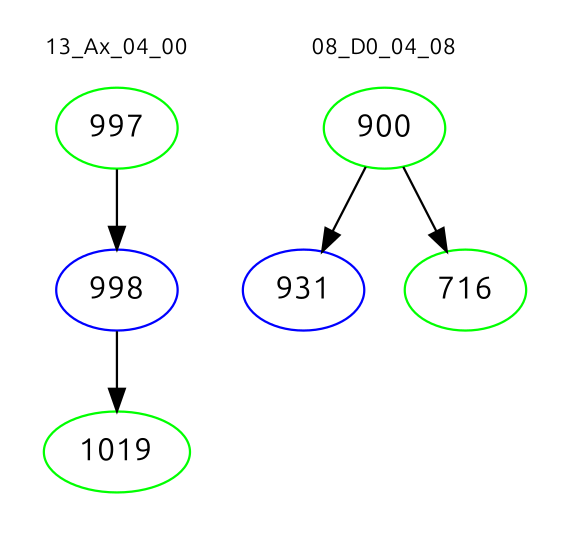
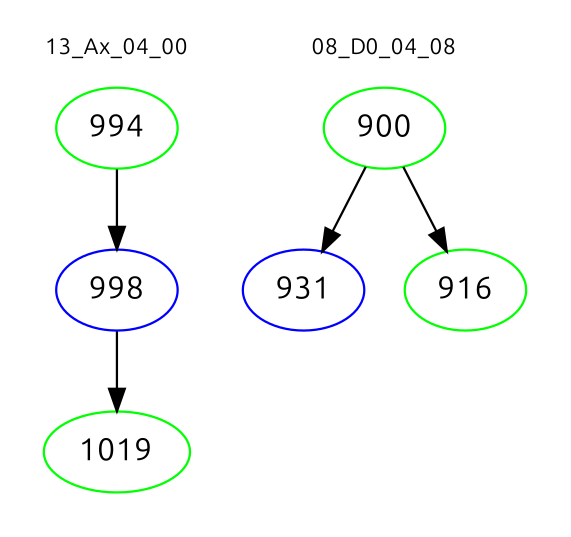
  digraph {
    fontname=Ubuntu
    node [color=green fontname=Ubuntu]
    edge [color=black fontname=Ubuntu]
-   n1 [label=997]
+   n1 [label=994]
    n2 [color=blue label=998]
    n3 [label=1019]
    n4 [label=900]
    n5 [color=blue label=931]
-   n6 [label=716]
+   n6 [label=916]
    subgraph cluster_1 {
      color=white
      fontsize=10
      label="13_Ax_04_00"
      n1
      n2
      n3
    }
    subgraph cluster_2 {
      color=white
      fontsize=10
      label="08_D0_04_08"
      n4
      n5
      n6
    }
    n1 -> n2
    n2 -> n3
    n4 -> n5
    n4 -> n6
  }
